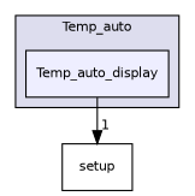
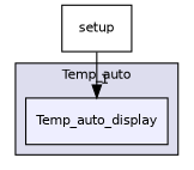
  digraph {
    compound=true
    node [fontname=Helvetica fontsize=10 shape=box]
    n1 [fillcolor="#eeeeff" label=Temp_auto_display pencolor=black style=filled]
    n2 [label=setup]
    subgraph cluster_1 {
      bgcolor="#ddddee"
      fontname=Helvetica
      fontsize=10
      label=Temp_auto
      pencolor=black
      n1
    }
-   n1 -> n2 [headlabel=1 labeldistance=1.5 labelfontname=Helvetica labelfontsize=10]
+   n2 -> n1 [headlabel=1 labeldistance=1.5 labelfontname=Helvetica labelfontsize=10]
  }
